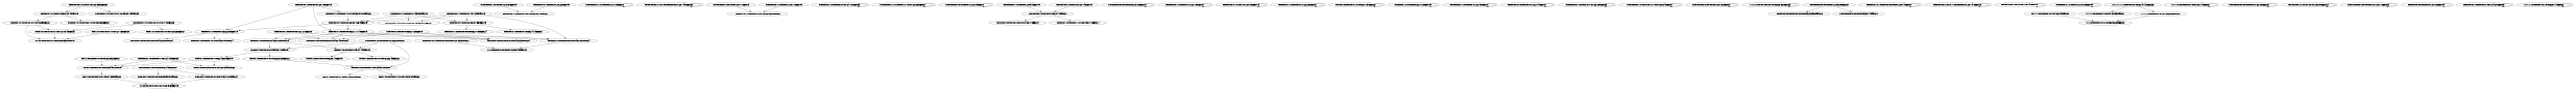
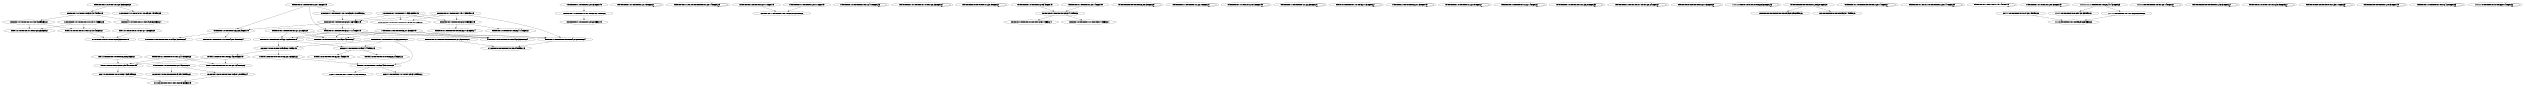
  digraph {
    "00000000001101000010_1-20:385-LEN:20"
    "0000000011010000100_3-21:374-LEN:19"
    "0000000011010000101011000_3-28:15-LEN:25"
    "000000011010000100101_4-24:329-LEN:21"
    "000000011010000100011000_4-28:32-LEN:24"
    "000011010000100101000_7-28:23-LEN:21"
    "000011010000100101100_7-27:314-LEN:21"
    "0000011000000000100_6-24:600-LEN:19"
    "0000110000000001001010_7-28:134-LEN:22"
    "0000110000000001000_7-25:457-LEN:19"
    "00011000000000100010_8-27:369-LEN:20"
    "0110000000001000100_10-28:376-LEN:19"
    "000110000000001000000_8-28:92-LEN:21"
    "1000000000110000000_1-20:13-LEN:19"
    "00000000011000000001000100_2-28:21-LEN:26"
    "0000000001100000000_2-21:35-LEN:19"
    "000000001100000000000000_3-27:15-LEN:24"
    "000000001100000000100_3-24:14-LEN:21"
    "000000000011010000000_1-21:15-LEN:21"
    "0000000000111001000000000000_1-28:149-LEN:28"
    "0000000001100000000_1-20:19-LEN:19"
    "00000000110000000011001000_3-28:100-LEN:26"
    "0000000011000000000_3-21:1114-LEN:19"
    "0000000011000000001_3-22:64-LEN:19"
    "0000000001100000000_2-20:1264-LEN:19"
    "000000011000000000000000_4-27:20-LEN:24"
    "000000011000000000000100_4-28:43-LEN:24"
    "0000000110000000001_4-22:1025-LEN:19"
    "000000011000000000101000_4-28:33-LEN:24"
    "000000011000000001000100_4-28:30-LEN:24"
    "000000011000000001101000_4-28:19-LEN:24"
    "0110000000000000000_10-28:275-LEN:19"
    "0000001100000000010_5-24:44-LEN:19"
    "0000001100000000010_5-23:611-LEN:19"
    n35 [label="00000070011000000001000100_2-28:22-LEN:26"]
    "1000000000110000000_1-20:17-LEN:19"
    "00000000011000000000100_1-24:18-LEN:23"
    "000000000011010000001011000_1-28:23-LEN:27"
    "000000000010000000001_1-22:19-LEN:21"
    "0000000000110000000_1-20:34-LEN:19"
    "00000000011000000001_2-22:41-LEN:20"
    "000000011000000001000100_4-28:17-LEN:24"
    "000000011000000001101000_4-28:14-LEN:24"
    "0000000000110000000_1-19:1139-LEN:19"
    "000000000110000000100000001_2-28:201-LEN:27"
    "00000000000000000000_8-28:13-LEN:20"
    "000000000011000000001_1-22:18-LEN:21"
    "0000000000110100010_1-20:13-LEN:19"
    "0110100001001011000_10-28:330-LEN:19"
    "000000000110000000001_1-22:23-LEN:21"
    "0000001000000000110100_5-27:13-LEN:22"
    "0000000011000000000_2-21:13-LEN:19"
    "1000000011000000000_3-21:13-LEN:19"
    "00000011000000000110_5-24:397-LEN:20"
    "000011000000000110000_7-28:28-LEN:21"
    "0000110000000001101000_7-28:372-LEN:22"
    "0000011000000000100_6-25:14-LEN:19"
    "0000011000000000101000_6-28:24-LEN:22"
    "0000011000000000100100_6-28:16-LEN:22"
    "00011010000100101100_7-27:13-LEN:20"
    "000000000011000000001_1-22:19-LEN:21"
    "000000000010000000001_1-22:14-LEN:21"
    "00000000001100000010010_1-23:20-LEN:23"
    "000000001011000000000000000_1-27:252-LEN:27"
    "000000000011000001001011000_1-28:24-LEN:27"
    "00000000001000000000_1-20:13-LEN:20"
    "11111110000010001001000_6-28:32-LEN:23"
    "00000000000000000000_1-20:320-LEN:20"
    "00000000000000000000000000_3-28:296-LEN:26"
    "00000000000000000000_3-23:14-LEN:20"
    "000000001011000000000000000_1-28:14-LEN:27"
    "0000000000110000000_1-20:17-LEN:19"
    "0000000000110000000_1-20:22-LEN:19"
    "00000000011000000000100_1-24:19-LEN:23"
    "0000000000110010110000000000_1-28:147-LEN:28"
    "0000000000110001000_1-19:14-LEN:19"
    "0000000001101000010_1-20:13-LEN:19"
    "00111100000000010010_7-26:19-LEN:20"
    "11110000000001001000_9-28:228-LEN:20"
    "11111111111000000000100_2-24:142-LEN:23"
    "111111000000000100000_7-28:33-LEN:21"
    "11111100000000010010_7-26:206-LEN:20"
    "111111000000000001000_7-28:14-LEN:21"
    "000000011000000000100010_3-27:20-LEN:24"
    "0000000000000000000000_1-23:13-LEN:22"
    "1000000000110000000_1-20:14-LEN:19"
    "0000000001101000010010_1-23:15-LEN:22"
    "000000000110000000001_1-22:22-LEN:21"
    "00000000011000000000_1-21:46-LEN:20"
    "0000000110000000000000_3-25:13-LEN:22"
    "00000000000100000000010_1-23:17-LEN:23"
    "0000000000000000000_1-20:13-LEN:19"
    "00000000011010000100101_1-24:14-LEN:23"
    "00000000011000000000100_1-24:20-LEN:23"
    "1000000000110000000_1-19:336-LEN:19"
    "00000000011000000000_1-21:21-LEN:20"
    "1111111000000001001000_6-28:14-LEN:22"
    "00000000001101000010_1-20:385-LEN:20" -> "0000000011010000100_3-21:374-LEN:19"
    "00000000001101000010_1-20:385-LEN:20" -> "0000000011010000101011000_3-28:15-LEN:25"
    "0000000011010000100_3-21:374-LEN:19" -> "000000011010000100101_4-24:329-LEN:21"
    "0000000011010000100_3-21:374-LEN:19" -> "000000011010000100011000_4-28:32-LEN:24"
-   "000000011010000100101_4-24:329-LEN:21" -> "0110100001001011000_10-28:330-LEN:19"
+   "000000011010000100101_4-24:329-LEN:21" -> "000011010000100101000_7-28:23-LEN:21"
    "000000011010000100101_4-24:329-LEN:21" -> "000011010000100101100_7-27:314-LEN:21"
    "000011010000100101100_7-27:314-LEN:21" -> "0110100001001011000_10-28:330-LEN:19"
    "0000011000000000100_6-24:600-LEN:19" -> "0000110000000001001010_7-28:134-LEN:22"
    "0000011000000000100_6-24:600-LEN:19" -> "0000110000000001000_7-25:457-LEN:19"
    "0000110000000001000_7-25:457-LEN:19" -> "00011000000000100010_8-27:369-LEN:20"
    "00011000000000100010_8-27:369-LEN:20" -> "0110000000001000100_10-28:376-LEN:19"
    "000110000000001000000_8-28:92-LEN:21" -> "0000110000000001000_7-25:457-LEN:19"
    "1000000000110000000_1-20:13-LEN:19" -> "00000000011000000001000100_2-28:21-LEN:26"
    "0000000001100000000_2-21:35-LEN:19" -> "000000001100000000000000_3-27:15-LEN:24"
    "0000000001100000000_2-21:35-LEN:19" -> "000000001100000000100_3-24:14-LEN:21"
    "000000000011010000000_1-21:15-LEN:21" -> "000000000011010000000_1-21:15-LEN:21"
    "0000000000111001000000000000_1-28:149-LEN:28" -> "0000000000111001000000000000_1-28:149-LEN:28"
    "0000000001100000000_1-20:19-LEN:19" -> "00000000110000000011001000_3-28:100-LEN:26"
    "0000000001100000000_1-20:19-LEN:19" -> "0000000011000000000_3-21:1114-LEN:19"
    "0000000001100000000_1-20:19-LEN:19" -> "0000000011000000001_3-22:64-LEN:19"
    "00000000110000000011001000_3-28:100-LEN:26" -> "0000000001100000000_2-20:1264-LEN:19"
    "0000000011000000000_3-21:1114-LEN:19" -> "000000011000000000000000_4-27:20-LEN:24"
    "0000000011000000000_3-21:1114-LEN:19" -> "000000011000000000000100_4-28:43-LEN:24"
    "0000000011000000000_3-21:1114-LEN:19" -> "0000000110000000001_4-22:1025-LEN:19"
    "0000000011000000000_3-21:1114-LEN:19" -> "000000011000000000101000_4-28:33-LEN:24"
    "0000000011000000001_3-22:64-LEN:19" -> "000000011000000001000100_4-28:30-LEN:24"
    "0000000011000000001_3-22:64-LEN:19" -> "000000011000000001101000_4-28:19-LEN:24"
    "0000000001100000000_2-20:1264-LEN:19" -> "0000000011000000000_3-21:1114-LEN:19"
    "0000000001100000000_2-20:1264-LEN:19" -> "0000000011000000001_3-22:64-LEN:19"
    "000000011000000000000000_4-27:20-LEN:24" -> "0110000000000000000_10-28:275-LEN:19"
    "0000000110000000001_4-22:1025-LEN:19" -> "0000001100000000010_5-24:44-LEN:19"
    "0000000110000000001_4-22:1025-LEN:19" -> "0000001100000000010_5-23:611-LEN:19"
    "0000001100000000010_5-24:44-LEN:19" -> "0000011000000000100_6-25:14-LEN:19"
    "0000001100000000010_5-24:44-LEN:19" -> "0000011000000000101000_6-28:24-LEN:22"
    "0000001100000000010_5-23:611-LEN:19" -> "0000011000000000100_6-24:600-LEN:19"
    "0000001100000000010_5-23:611-LEN:19" -> "0000011000000000100100_6-28:16-LEN:22"
    "1000000000110000000_1-20:17-LEN:19" -> n35
    "00000000011000000000100_1-24:18-LEN:23" -> "00000000011000000000100_1-24:18-LEN:23"
    "000000000011010000001011000_1-28:23-LEN:27" -> "000000000011010000001011000_1-28:23-LEN:27"
    "000000000010000000001_1-22:19-LEN:21" -> "000000000010000000001_1-22:19-LEN:21"
    "0000000000110000000_1-20:34-LEN:19" -> "00000000011000000001_2-22:41-LEN:20"
    "00000000011000000001_2-22:41-LEN:20" -> "000000011000000001000100_4-28:17-LEN:24"
    "00000000011000000001_2-22:41-LEN:20" -> "000000011000000001101000_4-28:14-LEN:24"
    "0000000000110000000_1-19:1139-LEN:19" -> "0000000001100000000_2-21:35-LEN:19"
    "0000000000110000000_1-19:1139-LEN:19" -> "0000000001100000000_2-20:1264-LEN:19"
    "0000000000110000000_1-19:1139-LEN:19" -> "000000011000000000000000_4-27:20-LEN:24"
    "0000000000110000000_1-19:1139-LEN:19" -> "000000000110000000100000001_2-28:201-LEN:27"
    "00000000000000000000_8-28:13-LEN:20" -> "00000000000000000000_8-28:13-LEN:20"
    "000000000011000000001_1-22:18-LEN:21" -> "000000000011000000001_1-22:18-LEN:21"
    "0000000000110100010_1-20:13-LEN:19" -> "0000000000110100010_1-20:13-LEN:19"
    "000000000110000000001_1-22:23-LEN:21" -> "000000000110000000001_1-22:23-LEN:21"
    "0000001000000000110100_5-27:13-LEN:22" -> "0000001000000000110100_5-27:13-LEN:22"
    "0000000011000000000_2-21:13-LEN:19" -> "0000000011000000000_2-21:13-LEN:19"
    "1000000011000000000_3-21:13-LEN:19" -> "000000011000000000000000_4-27:20-LEN:24"
    "1000000011000000000_3-21:13-LEN:19" -> "000000011000000000000100_4-28:43-LEN:24"
    "1000000011000000000_3-21:13-LEN:19" -> "0000000110000000001_4-22:1025-LEN:19"
    "1000000011000000000_3-21:13-LEN:19" -> "000000011000000000101000_4-28:33-LEN:24"
    "00000011000000000110_5-24:397-LEN:20" -> "000011000000000110000_7-28:28-LEN:21"
    "00000011000000000110_5-24:397-LEN:20" -> "0000110000000001101000_7-28:372-LEN:22"
    "0000011000000000100100_6-28:16-LEN:22" -> "00000011000000000110_5-24:397-LEN:20"
    "00011010000100101100_7-27:13-LEN:20" -> "0110100001001011000_10-28:330-LEN:19"
    "000000000011000000001_1-22:19-LEN:21" -> "000000000011000000001_1-22:19-LEN:21"
    "000000000010000000001_1-22:14-LEN:21" -> "000000000010000000001_1-22:14-LEN:21"
    "00000000001100000010010_1-23:20-LEN:23" -> "00000000001100000010010_1-23:20-LEN:23"
    "000000001011000000000000000_1-27:252-LEN:27" -> "0110000000000000000_10-28:275-LEN:19"
    "000000000011000001001011000_1-28:24-LEN:27" -> "000000000011000001001011000_1-28:24-LEN:27"
    "00000000001000000000_1-20:13-LEN:20" -> "00000000001000000000_1-20:13-LEN:20"
    "11111110000010001001000_6-28:32-LEN:23" -> "11111110000010001001000_6-28:32-LEN:23"
    "00000000000000000000_1-20:320-LEN:20" -> "00000000000000000000000000_3-28:296-LEN:26"
    "00000000000000000000_1-20:320-LEN:20" -> "00000000000000000000_3-23:14-LEN:20"
    "000000001011000000000000000_1-28:14-LEN:27" -> "000000001011000000000000000_1-28:14-LEN:27"
    "0000000000110000000_1-20:17-LEN:19" -> n35
-   "0000000000110000000_1-20:22-LEN:19" -> "00000000011000000001000100_2-28:21-LEN:26"
+   "00000000011000000001000100_2-28:21-LEN:26" -> "0000000000110000000_1-20:22-LEN:19"
    "00000000011000000000100_1-24:19-LEN:23" -> "0000110000000001001010_7-28:134-LEN:22"
    "00000000011000000000100_1-24:19-LEN:23" -> "0000110000000001000_7-25:457-LEN:19"
    "0000000000110010110000000000_1-28:147-LEN:28" -> "0000000000110010110000000000_1-28:147-LEN:28"
    "0000000000110001000_1-19:14-LEN:19" -> "0000000000110001000_1-19:14-LEN:19"
    "0000000001101000010_1-20:13-LEN:19" -> "0000000001101000010_1-20:13-LEN:19"
    "00111100000000010010_7-26:19-LEN:20" -> "11110000000001001000_9-28:228-LEN:20"
    "11111111111000000000100_2-24:142-LEN:23" -> "111111000000000100000_7-28:33-LEN:21"
    "11111111111000000000100_2-24:142-LEN:23" -> "11111100000000010010_7-26:206-LEN:20"
    "11111100000000010010_7-26:206-LEN:20" -> "11110000000001001000_9-28:228-LEN:20"
    "111111000000000001000_7-28:14-LEN:21" -> "111111000000000001000_7-28:14-LEN:21"
    "000000011000000000100010_3-27:20-LEN:24" -> "0110000000001000100_10-28:376-LEN:19"
    "0000000000000000000000_1-23:13-LEN:22" -> "0000000000000000000000_1-23:13-LEN:22"
    "1000000000110000000_1-20:14-LEN:19" -> "00000000011000000001_2-22:41-LEN:20"
    "0000000001101000010010_1-23:15-LEN:22" -> "0000000001101000010010_1-23:15-LEN:22"
    "000000000110000000001_1-22:22-LEN:21" -> "0000001100000000010_5-24:44-LEN:19"
    "000000000110000000001_1-22:22-LEN:21" -> "0000001100000000010_5-23:611-LEN:19"
    "000000000110000000001_1-22:22-LEN:21" -> "00000011000000000110_5-24:397-LEN:20"
    "00000000011000000000_1-21:46-LEN:20" -> "000000011000000000100010_3-27:20-LEN:24"
    "00000000011000000000_1-21:46-LEN:20" -> "0000000110000000000000_3-25:13-LEN:22"
    "00000000000100000000010_1-23:17-LEN:23" -> "00000000000100000000010_1-23:17-LEN:23"
    "0000000000000000000_1-20:13-LEN:19" -> "0000000000000000000_1-20:13-LEN:19"
    "00000000011010000100101_1-24:14-LEN:23" -> "000011010000100101000_7-28:23-LEN:21"
    "00000000011010000100101_1-24:14-LEN:23" -> "000011010000100101100_7-27:314-LEN:21"
    "00000000011000000000100_1-24:20-LEN:23" -> "00000000011000000000100_1-24:20-LEN:23"
    "1000000000110000000_1-19:336-LEN:19" -> "0000000001100000000_2-21:35-LEN:19"
    "1000000000110000000_1-19:336-LEN:19" -> "0000000001100000000_2-20:1264-LEN:19"
    "1000000000110000000_1-19:336-LEN:19" -> "000000000110000000100000001_2-28:201-LEN:27"
    "00000000011000000000_1-21:21-LEN:20" -> "000000011000000000000100_4-28:43-LEN:24"
    "00000000011000000000_1-21:21-LEN:20" -> "0000000110000000001_4-22:1025-LEN:19"
    "00000000011000000000_1-21:21-LEN:20" -> "000000011000000000101000_4-28:33-LEN:24"
    "1111111000000001001000_6-28:14-LEN:22" -> "1111111000000001001000_6-28:14-LEN:22"
  }
